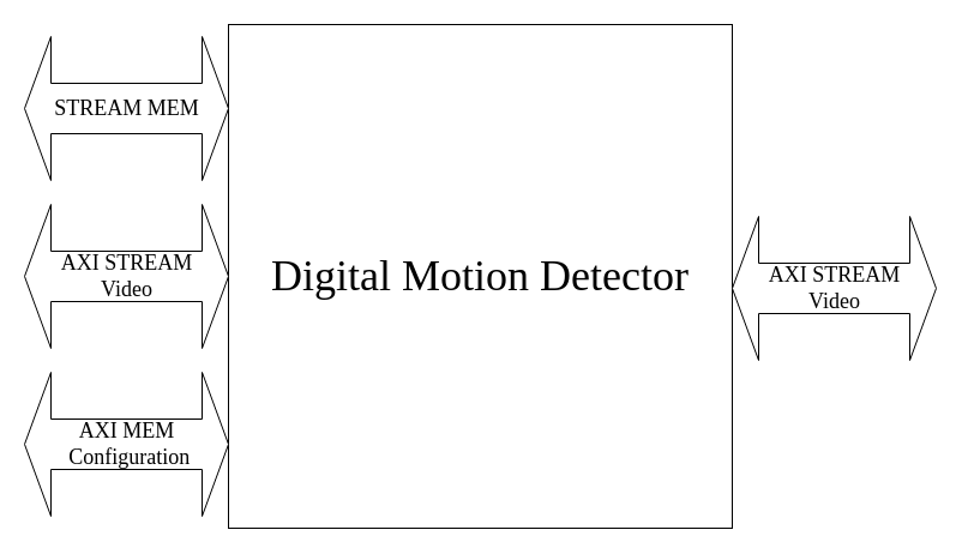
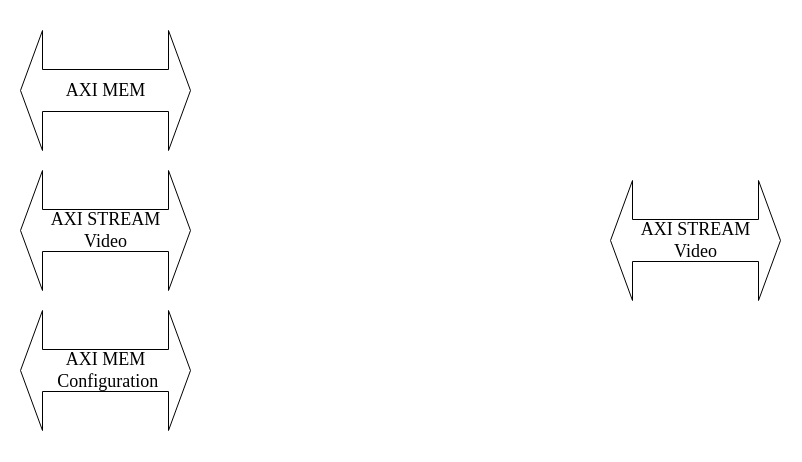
  <mxCell id="0" />
  <mxCell id="1" parent="0" />
- <mxCell id="2" value="&lt;font style=&quot;font-size: 36px;&quot; face=&quot;Times New Roman&quot;&gt;Digital Motion Detector&lt;/font&gt;" style="whiteSpace=wrap;html=1;aspect=fixed;" vertex="1" parent="1"><mxGeometry x="190" y="20" width="420" height="420" as="geometry" /></mxCell>
  <mxCell id="3" value="&lt;font style=&quot;font-size: 18px;&quot; face=&quot;Times New Roman&quot;&gt;AXI STREAM&lt;/font&gt;&lt;div&gt;&lt;font style=&quot;font-size: 18px;&quot; face=&quot;Times New Roman&quot;&gt;Video&lt;/font&gt;&lt;/div&gt;" style="html=1;shadow=0;dashed=0;align=center;verticalAlign=middle;shape=mxgraph.arrows2.twoWayArrow;dy=0.65;dx=22;" vertex="1" parent="1"><mxGeometry x="20" y="170" width="170" height="120" as="geometry" /></mxCell>
  <mxCell id="4" value="&lt;font style=&quot;font-size: 18px;&quot; face=&quot;Times New Roman&quot;&gt;AXI MEM&lt;/font&gt;&lt;div&gt;&lt;font style=&quot;font-size: 18px;&quot; face=&quot;Times New Roman&quot;&gt;&amp;nbsp;Configuration&lt;/font&gt;&lt;/div&gt;" style="html=1;shadow=0;dashed=0;align=center;verticalAlign=middle;shape=mxgraph.arrows2.twoWayArrow;dy=0.65;dx=22;" vertex="1" parent="1"><mxGeometry x="20" y="310" width="170" height="120" as="geometry" /></mxCell>
  <mxCell id="5" value="&lt;font style=&quot;font-size: 18px;&quot; face=&quot;Times New Roman&quot;&gt;AXI STREAM&lt;/font&gt;&lt;div&gt;&lt;font style=&quot;font-size: 18px;&quot; face=&quot;Times New Roman&quot;&gt;Video&lt;/font&gt;&lt;/div&gt;" style="html=1;shadow=0;dashed=0;align=center;verticalAlign=middle;shape=mxgraph.arrows2.twoWayArrow;dy=0.65;dx=22;" vertex="1" parent="1"><mxGeometry x="610" y="180" width="170" height="120" as="geometry" /></mxCell>
- <mxCell id="6" value="&lt;font style=&quot;font-size: 18px;&quot; face=&quot;Times New Roman&quot;&gt;STREAM MEM&lt;/font&gt;" style="html=1;shadow=0;dashed=0;align=center;verticalAlign=middle;shape=mxgraph.arrows2.twoWayArrow;dy=0.65;dx=22;" vertex="1" parent="1"><mxGeometry x="20" y="30" width="170" height="120" as="geometry" /></mxCell>
+ <mxCell id="6" value="&lt;font style=&quot;font-size: 18px;&quot; face=&quot;Times New Roman&quot;&gt;AXI MEM&lt;/font&gt;" style="html=1;shadow=0;dashed=0;align=center;verticalAlign=middle;shape=mxgraph.arrows2.twoWayArrow;dy=0.65;dx=22;" vertex="1" parent="1"><mxGeometry x="20" y="30" width="170" height="120" as="geometry" /></mxCell>
